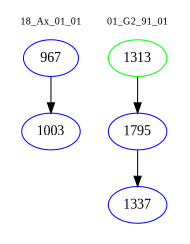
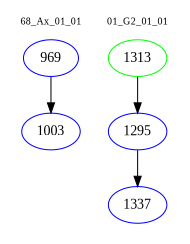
  digraph {
    fontname="Liberation Serif"
    node [color=blue fontname="Liberation Serif"]
    edge [color=black fontname="Liberation Serif"]
-   n1 [label=967]
+   n1 [label=969]
    n2 [label=1003]
    n3 [color=green label=1313]
-   n4 [label=1795]
+   n4 [label=1295]
    n5 [label=1337]
    subgraph cluster_1 {
      color=white
      fontsize=10
-     label="18_Ax_01_01"
+     label="68_Ax_01_01"
      n1
      n2
    }
    subgraph cluster_2 {
      color=white
      fontsize=10
-     label="01_G2_91_01"
+     label="01_G2_01_01"
      n3
      n4
      n5
    }
    n1 -> n2
    n3 -> n4
    n4 -> n5
  }
